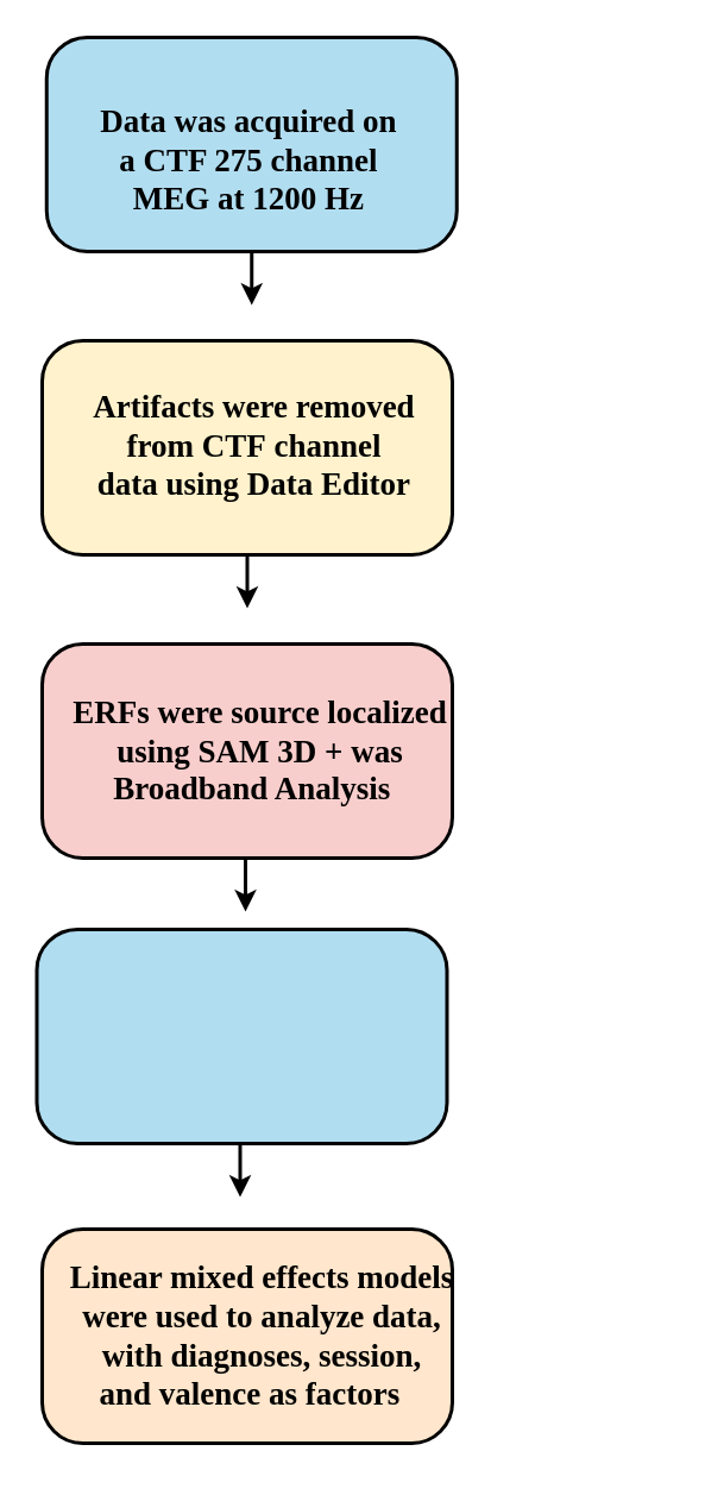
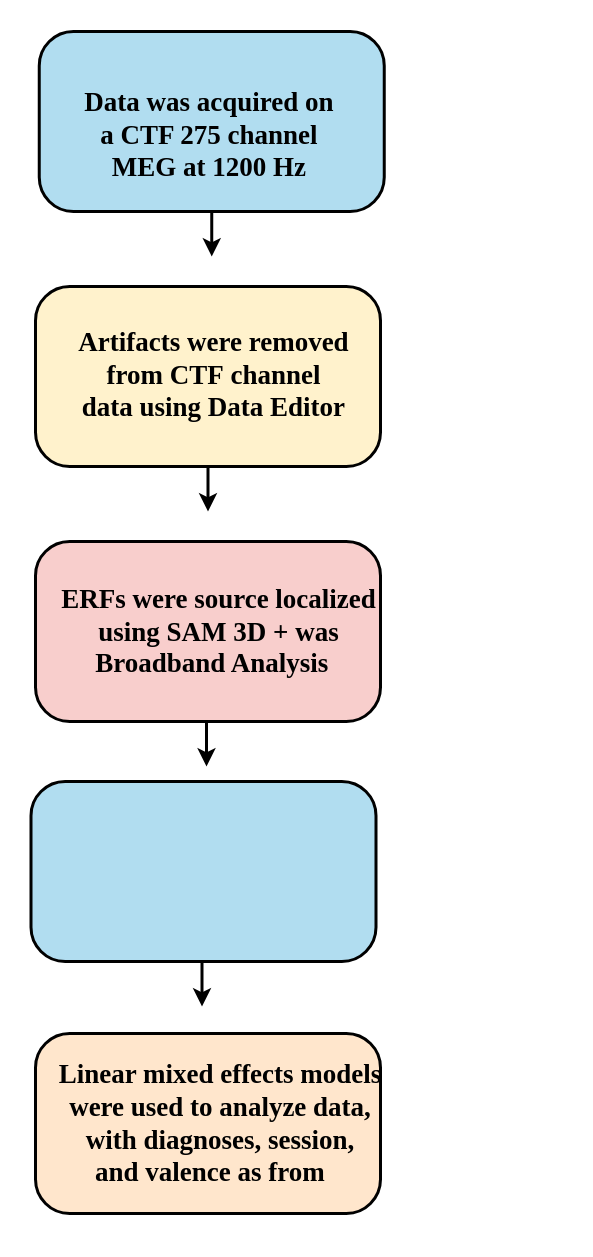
  <mxCell id="0" />
  <mxCell id="1" parent="0" />
  <mxCell id="2" value="" style="group" parent="1" vertex="1" connectable="0"><mxGeometry x="20" y="20.5" width="353" height="795" as="geometry" /></mxCell>
  <mxCell id="3" value="" style="group" parent="2" vertex="1" connectable="0"><mxGeometry x="3" y="668" width="245" height="120" as="geometry" /></mxCell>
  <mxCell id="4" value="" style="rounded=1;fillColor=#ffe6cc;strokeColor=#000000;arcSize=19;whiteSpace=wrap;html=1;strokeWidth=2;" parent="3" vertex="1"><mxGeometry width="230" height="120" as="geometry" /></mxCell>
- <mxCell id="5" value="&lt;span style=&quot;font-size: 17px&quot;&gt;&lt;font face=&quot;calibri&quot; style=&quot;font-size: 18px&quot;&gt;&lt;b&gt;Linear mixed effects models &lt;br&gt;were used to analyze data, &lt;br&gt;with diagnoses, session, &lt;br&gt;and valence as factors&amp;nbsp;&lt;/b&gt; &amp;nbsp;&lt;/font&gt;&lt;/span&gt;" style="text;html=1;resizable=0;autosize=1;align=center;verticalAlign=middle;points=[];fillColor=none;strokeColor=none;rounded=0;fontFamily=Maple;" parent="3" vertex="1"><mxGeometry x="7.5" y="25" width="230" height="70" as="geometry" /></mxCell>
+ <mxCell id="5" value="&lt;span style=&quot;font-size: 17px&quot;&gt;&lt;font face=&quot;calibri&quot; style=&quot;font-size: 18px&quot;&gt;&lt;b&gt;Linear mixed effects models &lt;br&gt;were used to analyze data, &lt;br&gt;with diagnoses, session, &lt;br&gt;and valence as from&amp;nbsp;&lt;/b&gt; &amp;nbsp;&lt;/font&gt;&lt;/span&gt;" style="text;html=1;resizable=0;autosize=1;align=center;verticalAlign=middle;points=[];fillColor=none;strokeColor=none;rounded=0;fontFamily=Maple;" parent="3" vertex="1"><mxGeometry x="7.5" y="25" width="230" height="70" as="geometry" /></mxCell>
  <mxCell id="6" value="" style="group" parent="2" vertex="1" connectable="0"><mxGeometry x="3" y="170" width="230" height="150" as="geometry" /></mxCell>
  <mxCell id="7" value="" style="edgeStyle=orthogonalEdgeStyle;rounded=0;orthogonalLoop=1;jettySize=auto;html=1;strokeWidth=2;" parent="6" source="9" edge="1"><mxGeometry relative="1" as="geometry"><mxPoint x="115" y="150" as="targetPoint" /></mxGeometry></mxCell>
  <mxCell id="8" value="" style="group;strokeWidth=3;" parent="6" vertex="1" connectable="0"><mxGeometry width="228" height="120" as="geometry" /></mxCell>
  <mxCell id="9" value="" style="rounded=1;fillColor=#fff2cc;strokeColor=#000000;arcSize=19;whiteSpace=wrap;html=1;strokeWidth=2;" parent="8" vertex="1"><mxGeometry width="230" height="120" as="geometry" /></mxCell>
  <mxCell id="10" value="&lt;div style=&quot;text-align: center ; font-size: 18px&quot;&gt;&lt;font face=&quot;calibri&quot; style=&quot;font-size: 18px&quot;&gt;&lt;b&gt;Artifacts were removed&lt;/b&gt;&lt;/font&gt;&lt;/div&gt;&lt;div style=&quot;text-align: center ; font-size: 18px&quot;&gt;&lt;font face=&quot;calibri&quot; style=&quot;font-size: 18px&quot;&gt;&lt;b&gt;&amp;nbsp;from&amp;nbsp;CTF&amp;nbsp;channel&amp;nbsp;&lt;/b&gt;&lt;/font&gt;&lt;/div&gt;&lt;div style=&quot;text-align: center ; font-size: 18px&quot;&gt;&lt;font face=&quot;calibri&quot; style=&quot;font-size: 18px&quot;&gt;&lt;b&gt;data&amp;nbsp;using&amp;nbsp;Data Editor&lt;/b&gt;&lt;/font&gt;&lt;/div&gt;" style="text;html=1;aspect=fixed;" parent="8" vertex="1"><mxGeometry x="27" y="20" width="155" height="65" as="geometry" /></mxCell>
  <mxCell id="11" value="" style="group" parent="2" vertex="1" connectable="0"><mxGeometry x="5.5" width="230" height="150" as="geometry" /></mxCell>
  <mxCell id="12" value="" style="edgeStyle=orthogonalEdgeStyle;rounded=0;orthogonalLoop=1;jettySize=auto;html=1;strokeWidth=2;" parent="11" source="13" edge="1"><mxGeometry relative="1" as="geometry"><mxPoint x="115" y="150" as="targetPoint" /></mxGeometry></mxCell>
  <mxCell id="13" value="&lt;br&gt;&lt;br&gt;&lt;br&gt;&lt;br&gt;&lt;br&gt;&lt;br&gt;&lt;br&gt;&lt;br&gt;&lt;br&gt;&lt;br&gt;" style="rounded=1;fillColor=#b1ddf0;strokeColor=#000000;arcSize=19;whiteSpace=wrap;html=1;strokeWidth=2;" parent="11" vertex="1"><mxGeometry width="230" height="120" as="geometry" /></mxCell>
  <mxCell id="14" value="&lt;div style=&quot;text-align: center ; font-size: 18px&quot;&gt;&lt;font style=&quot;font-size: 18px&quot;&gt;&lt;b&gt;Data was acquired on&amp;nbsp;&lt;/b&gt;&lt;/font&gt;&lt;/div&gt;&lt;div style=&quot;text-align: center ; font-size: 18px&quot;&gt;&lt;b&gt;&lt;font style=&quot;font-size: 18px&quot;&gt;&lt;font style=&quot;font-size: 18px&quot;&gt;a&amp;nbsp;&lt;/font&gt;CTF 275 channel&amp;nbsp;&lt;/font&gt;&lt;/b&gt;&lt;/div&gt;&lt;div style=&quot;text-align: center ; font-size: 18px&quot;&gt;&lt;b&gt;&lt;font style=&quot;font-size: 18px&quot;&gt;&lt;font style=&quot;font-size: 18px&quot;&gt;MEG at 1200 Hz&lt;/font&gt;&lt;font face=&quot;maple&quot; style=&quot;font-size: 18px&quot;&gt;&amp;nbsp;&lt;/font&gt;&lt;/font&gt;&lt;/b&gt;&lt;/div&gt;" style="text;html=1;aspect=fixed;fontFamily=calibri;" parent="11" vertex="1"><mxGeometry x="28" y="30" width="167" height="68" as="geometry" /></mxCell>
  <mxCell id="15" value="" style="group" parent="2" vertex="1" connectable="0"><mxGeometry x="3" y="340" width="237.5" height="140" as="geometry" /></mxCell>
  <mxCell id="16" value="" style="group" parent="15" vertex="1" connectable="0"><mxGeometry width="237.5" height="120" as="geometry" /></mxCell>
  <mxCell id="17" value="" style="rounded=1;fillColor=#f8cecc;strokeColor=#000000;arcSize=19;whiteSpace=wrap;html=1;strokeWidth=2;" parent="16" vertex="1"><mxGeometry width="230" height="120" as="geometry" /></mxCell>
  <mxCell id="18" value="&lt;font style=&quot;font-size: 18px&quot; face=&quot;calibri&quot;&gt;&lt;b&gt;ERFs were source localized &lt;br&gt;using SAM 3D + was&lt;br&gt;Broadband Analysis&lt;font style=&quot;font-size: 18px&quot;&gt;&amp;nbsp;&amp;nbsp;&lt;/font&gt;&lt;/b&gt;&lt;/font&gt;" style="text;html=1;resizable=0;autosize=1;align=center;verticalAlign=middle;points=[];fillColor=none;strokeColor=none;rounded=0;fontFamily=Maple;" parent="16" vertex="1"><mxGeometry x="12" y="35" width="220" height="50" as="geometry" /></mxCell>
  <mxCell id="19" value="" style="edgeStyle=orthogonalEdgeStyle;rounded=0;orthogonalLoop=1;jettySize=auto;html=1;strokeWidth=2;" parent="15" edge="1"><mxGeometry relative="1" as="geometry"><mxPoint x="114" y="120" as="sourcePoint" /><mxPoint x="114" y="150" as="targetPoint" /><Array as="points"><mxPoint x="114" y="140" /><mxPoint x="114" y="140" /></Array></mxGeometry></mxCell>
  <mxCell id="20" value="" style="group;fillColor=none;strokeColor=none;" parent="2" vertex="1" connectable="0"><mxGeometry y="500" width="353" height="120" as="geometry" /></mxCell>
  <mxCell id="21" value="" style="rounded=1;fillColor=#b1ddf0;strokeColor=#000000;arcSize=19;whiteSpace=wrap;html=1;strokeWidth=2;" parent="20" vertex="1"><mxGeometry width="230" height="120" as="geometry" /></mxCell>
  <mxCell id="22" value="" style="edgeStyle=orthogonalEdgeStyle;rounded=0;orthogonalLoop=1;jettySize=auto;html=1;strokeWidth=2;" parent="2" edge="1"><mxGeometry relative="1" as="geometry"><mxPoint x="114" y="620" as="sourcePoint" /><mxPoint x="114" y="650" as="targetPoint" /><Array as="points"><mxPoint x="114" y="640" /><mxPoint x="114" y="640" /></Array></mxGeometry></mxCell>
